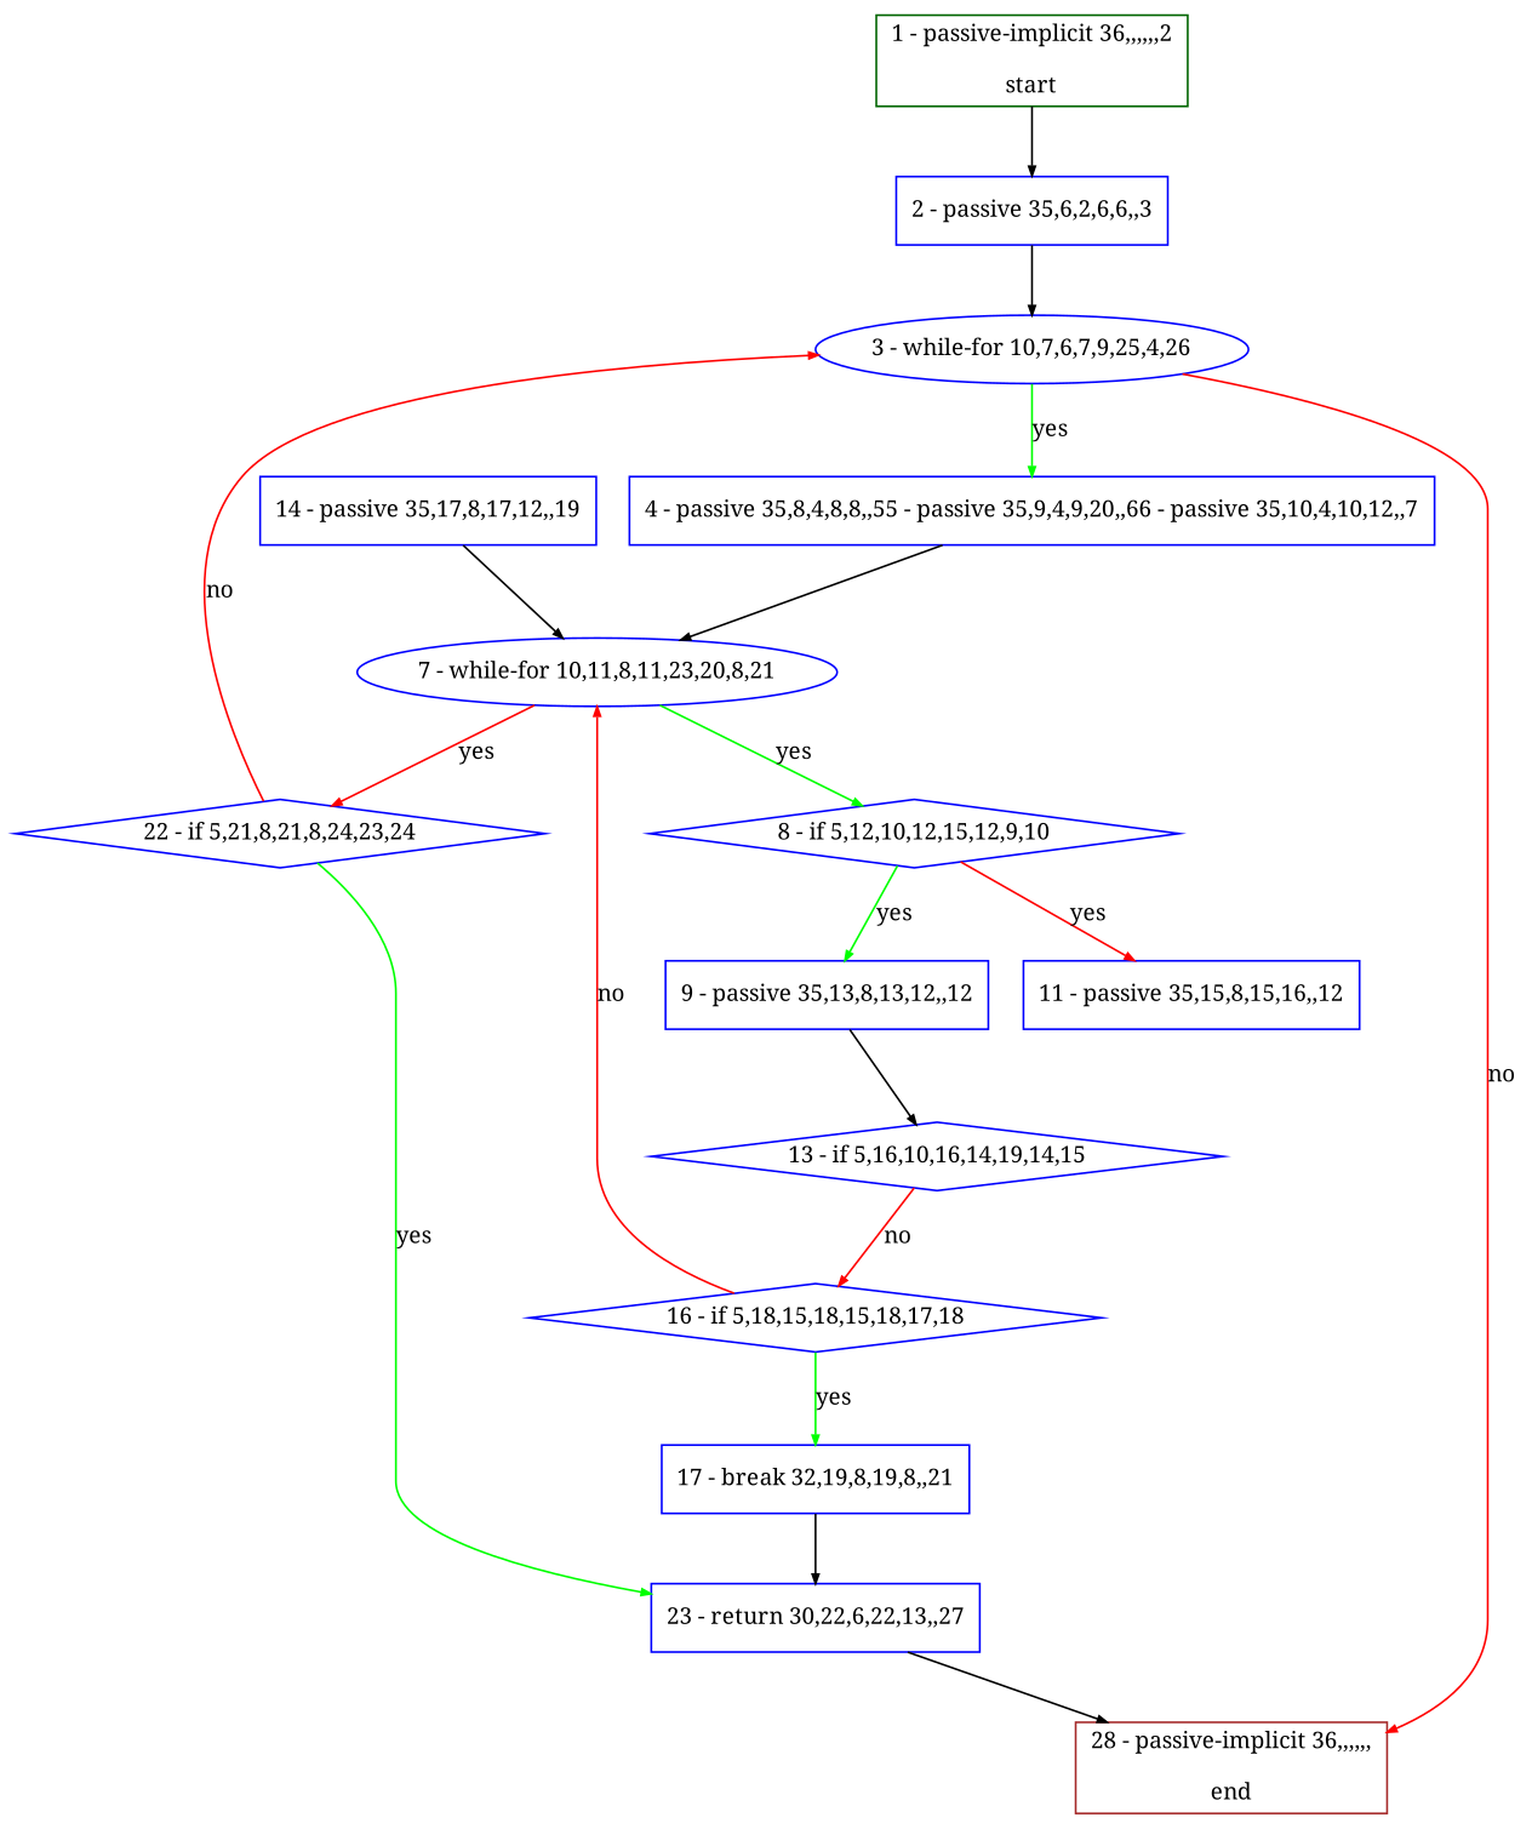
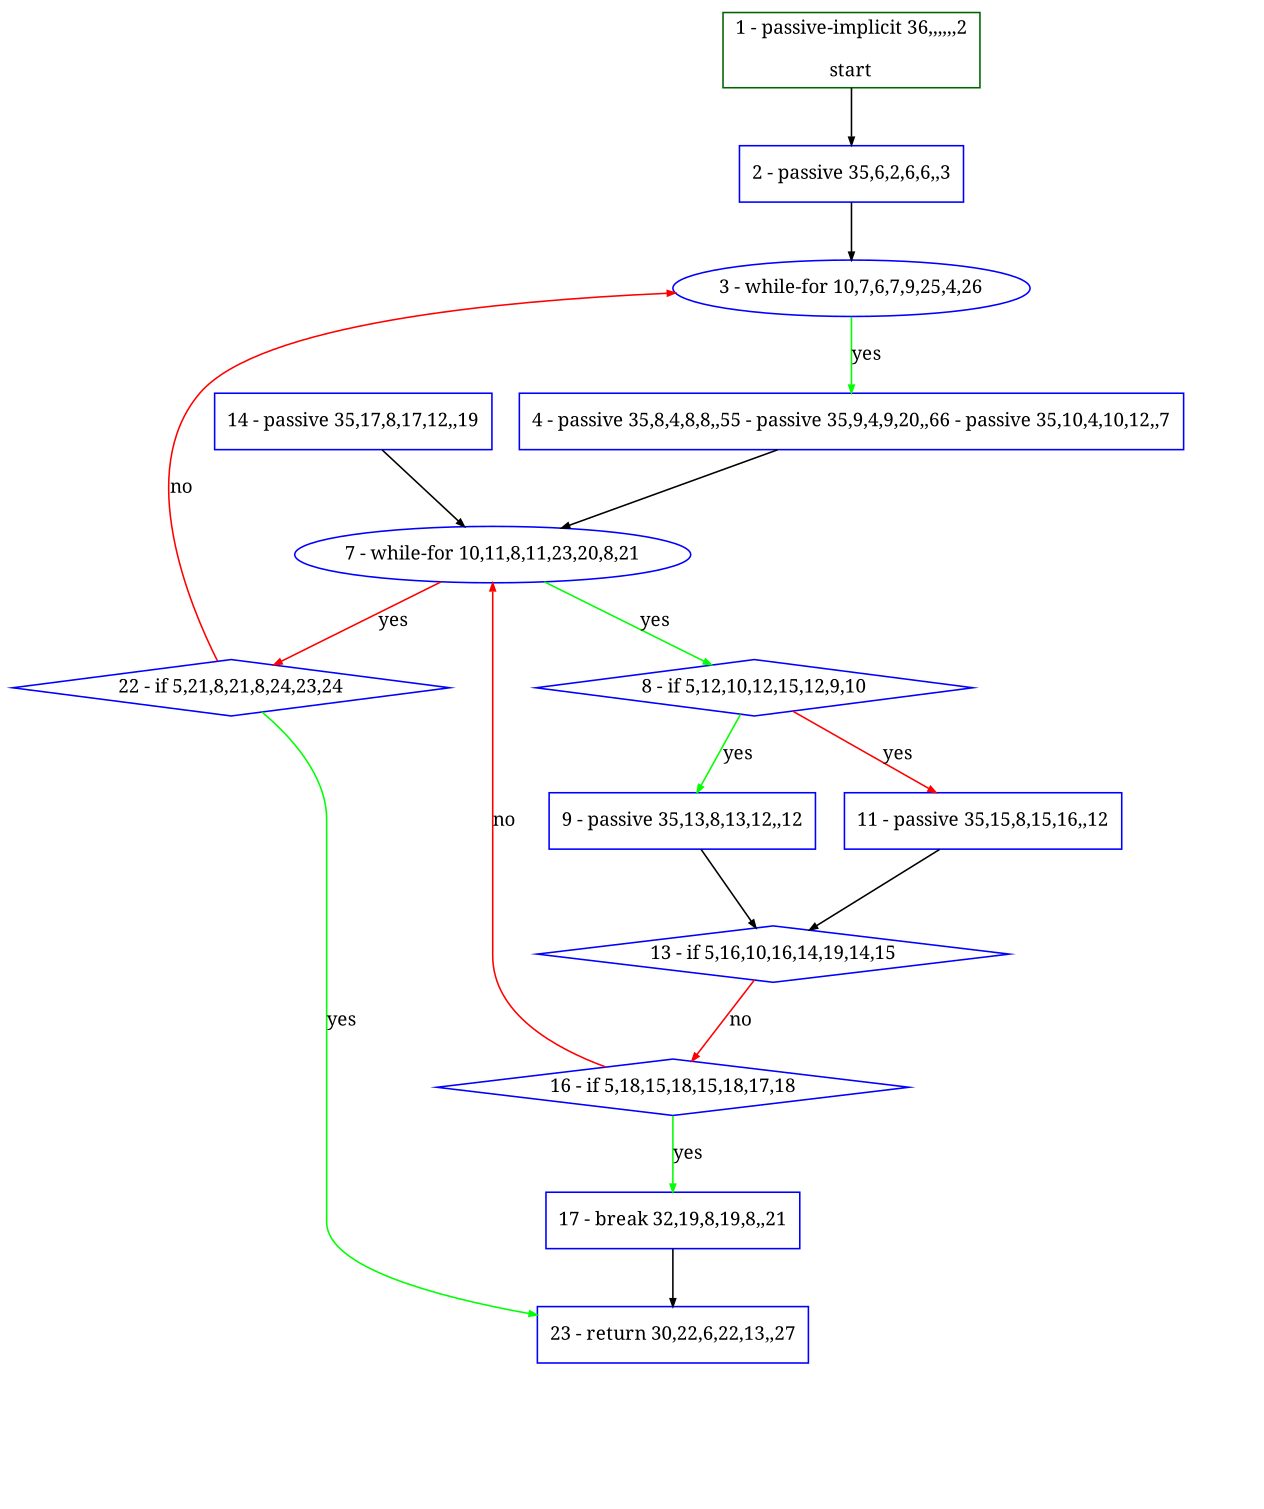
  digraph {
    bgcolor=white
    compound=true
    fillcolor="#FFFFCC"
    fontname="Noto Serif"
    fontsize=12
    pack=true
    packmode=clust
    style="rounded,filled"
    node [color="#0000ff" compound=true fillcolor="#ffffff" fixedsize=false fontname="Noto Serif" fontsize=12 node_initialized=no shape=box style=filled]
    edge [arrowhead=normal arrowsize=0.5 arrowtail=none color="#000000" compound=true dir=forward fontcolor=black fontname="Noto Serif" fontsize=12]
    n1 [label="2 - passive 35,6,2,6,6,,3"]
    n2 [label="3 - while-for 10,7,6,7,9,25,4,26" shape=oval]
    n3 [label="4 - passive 35,8,4,8,8,,55 - passive 35,9,4,9,20,,66 - passive 35,10,4,10,12,,7"]
-   n4 [color="#a52a2a" label="28 - passive-implicit 36,,,,,,\n\nend"]
    n5 [color="#006400" label="1 - passive-implicit 36,,,,,,2\n\nstart"]
    n6 [label="7 - while-for 10,11,8,11,23,20,8,21" shape=oval]
    n7 [label="8 - if 5,12,10,12,15,12,9,10" shape=diamond]
    n8 [label="22 - if 5,21,8,21,8,24,23,24" shape=diamond]
    n9 [label="9 - passive 35,13,8,13,12,,12"]
    n10 [label="11 - passive 35,15,8,15,16,,12"]
    n11 [label="23 - return 30,22,6,22,13,,27"]
    n12 [label="13 - if 5,16,10,16,14,19,14,15" shape=diamond]
    n13 [label="16 - if 5,18,15,18,15,18,17,18" shape=diamond]
    n14 [label="14 - passive 35,17,8,17,12,,19"]
    n15 [label="17 - break 32,19,8,19,8,,21"]
    n1 -> n2
    n2 -> n3 [color="#00ff00" label=yes]
-   n2 -> n4 [color="#ff0000" label=no]
    n3 -> n6
    n5 -> n1
    n6 -> n7 [color="#00ff00" label=yes]
    n6 -> n8 [color="#ff0000" label=yes]
    n7 -> n9 [color="#00ff00" label=yes]
    n7 -> n10 [color="#ff0000" label=yes]
    n8 -> n2 [color="#ff0000" label=no]
    n8 -> n11 [color="#00ff00" label=yes]
    n9 -> n12
-   n11 -> n4
+   n10 -> n12
    n12 -> n13 [color="#ff0000" label=no]
    n13 -> n6 [color="#ff0000" label=no]
    n13 -> n15 [color="#00ff00" label=yes]
    n14 -> n6
    n15 -> n11
  }
